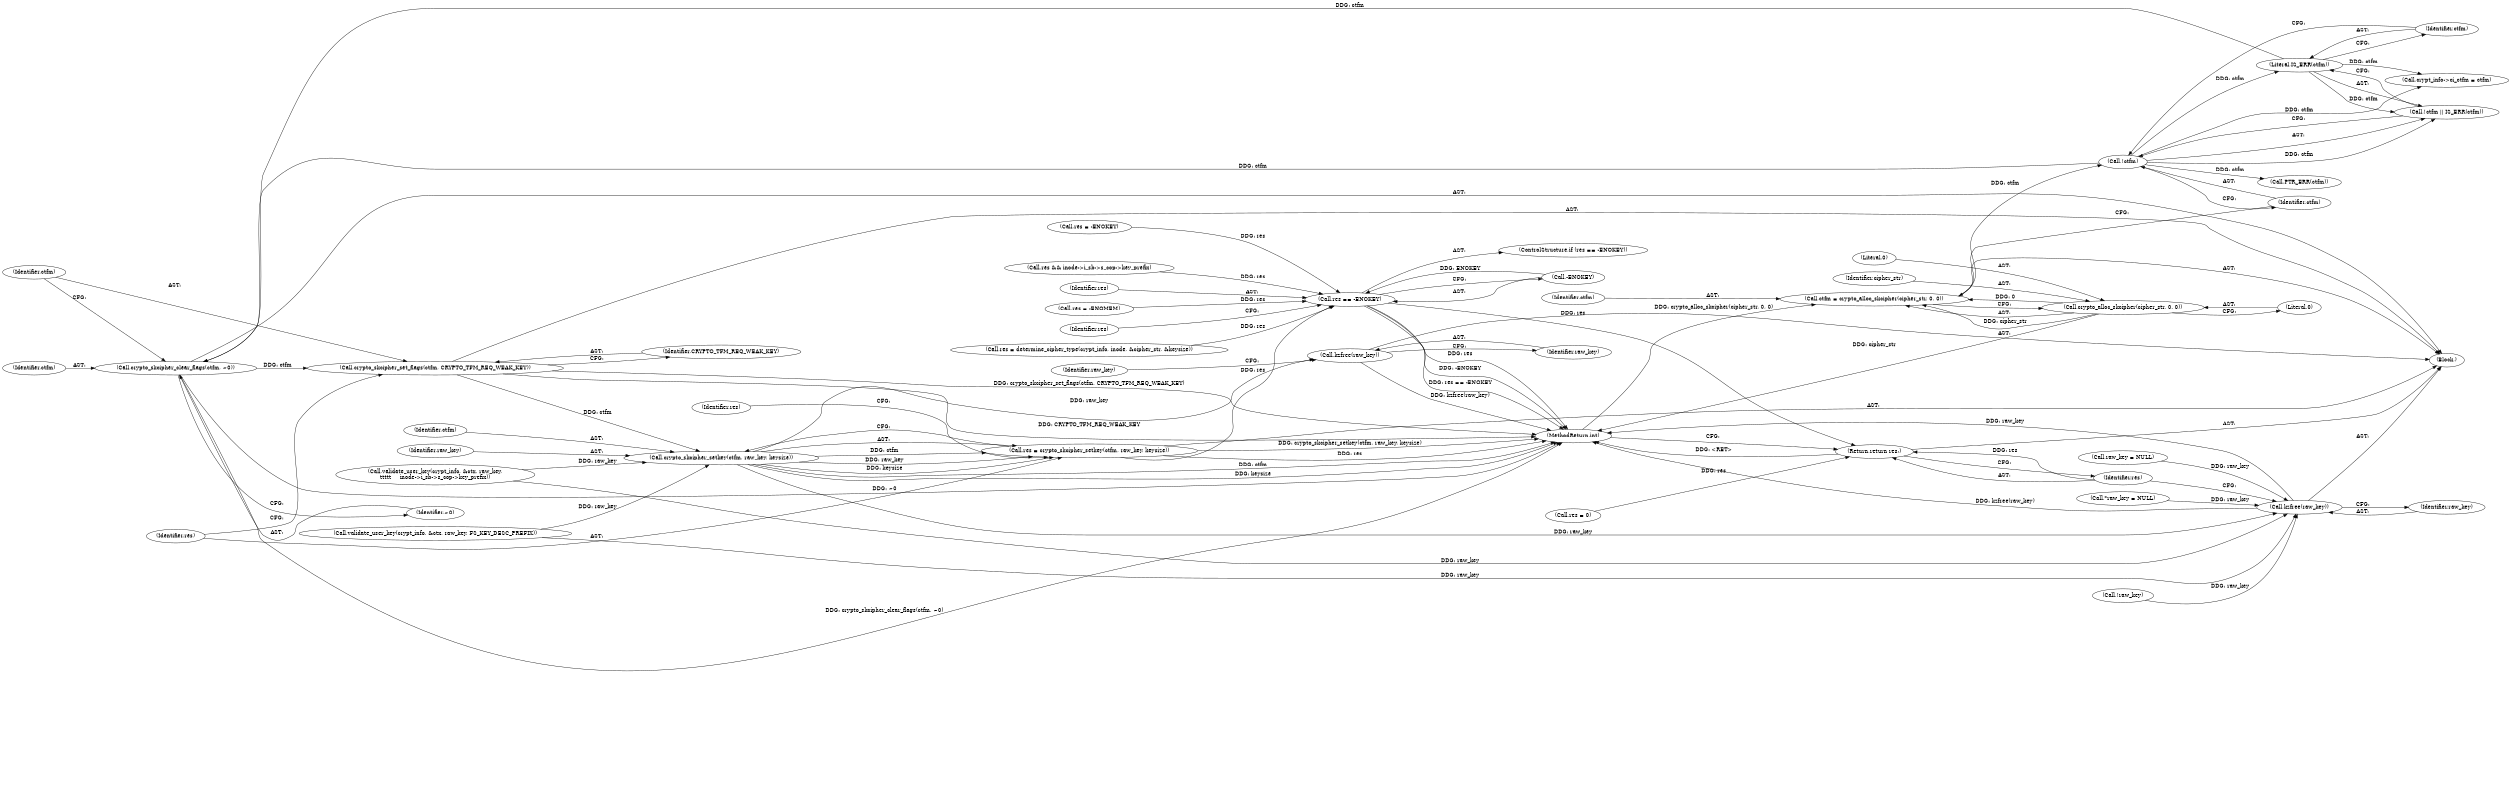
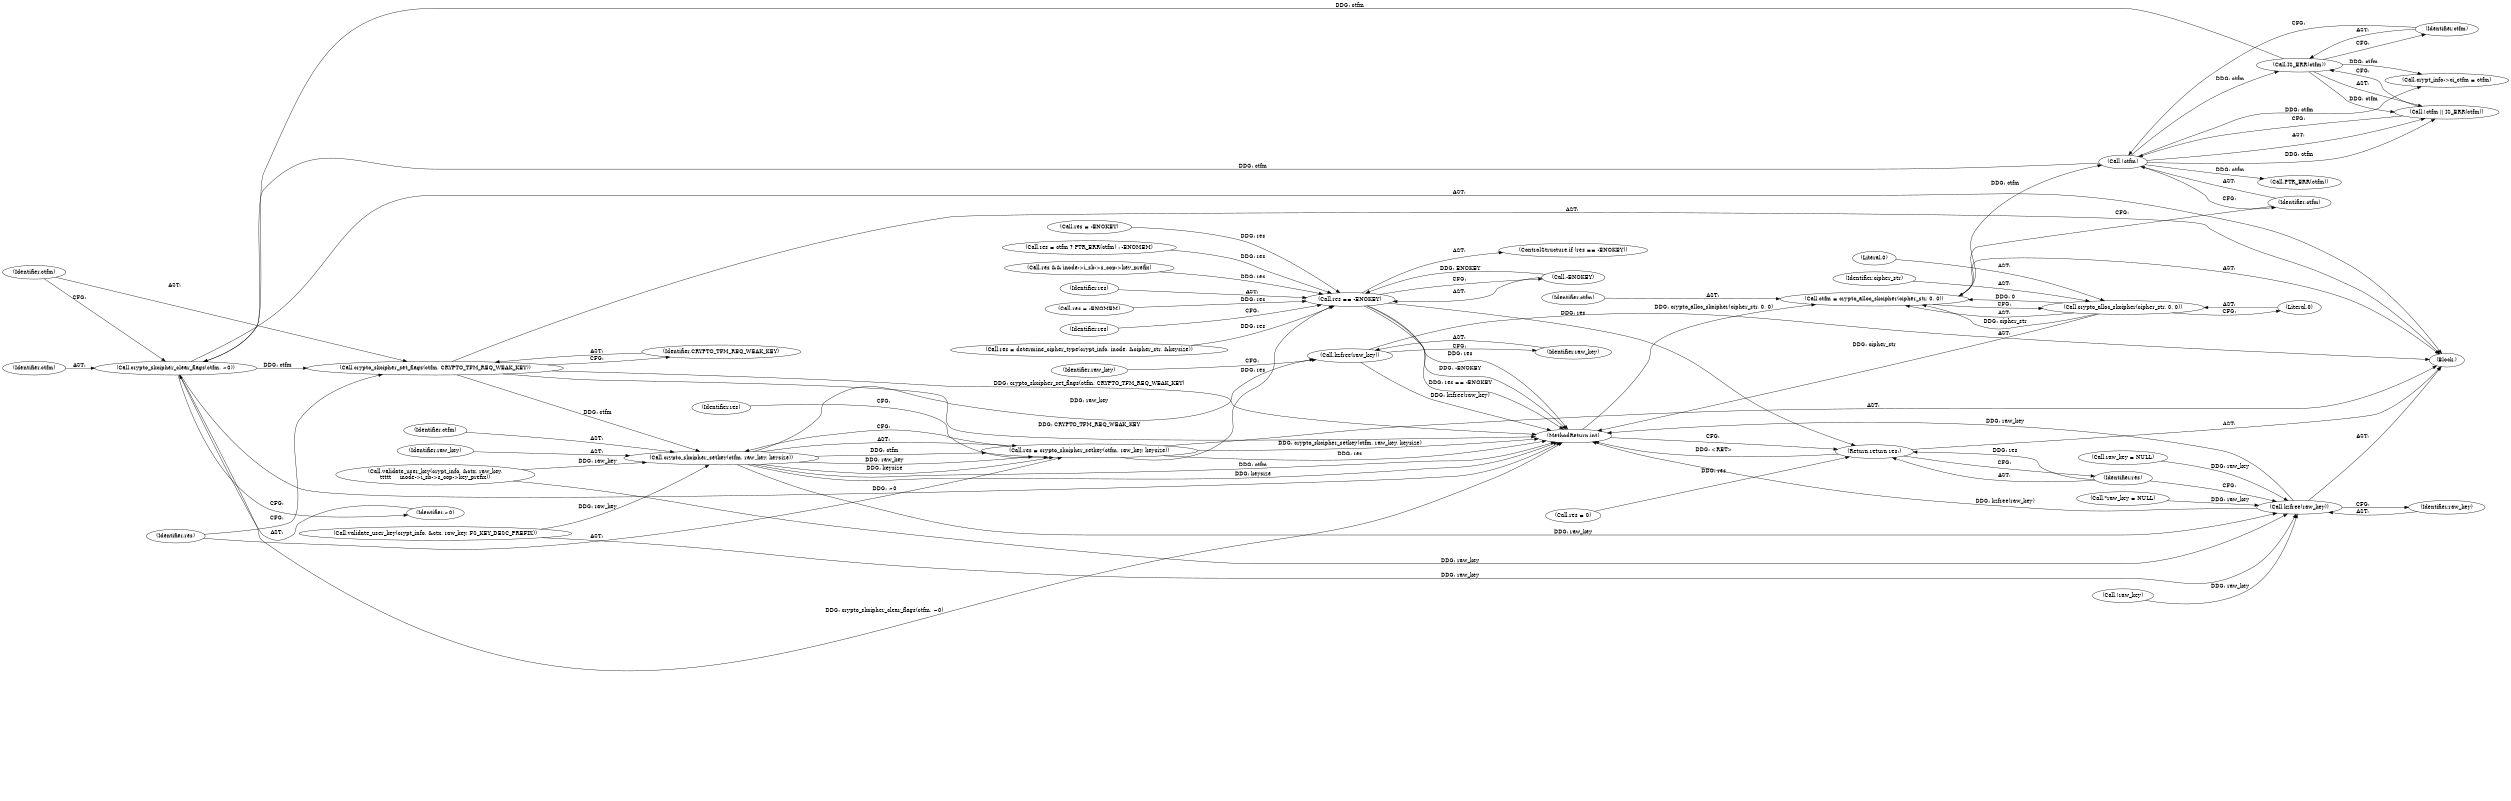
  digraph {
    rankdir=LR
    n1 [label="(Call,crypto_skcipher_clear_flags(ctfm, ~0))"]
    n2 [label="(Call,crypto_skcipher_set_flags(ctfm, CRYPTO_TFM_REQ_WEAK_KEY))"]
    n3 [label="(MethodReturn,int)"]
    n4 [label="(Identifier,~0)"]
    n5 [label="(Block,)"]
    n6 [label="(Call,crypto_skcipher_setkey(ctfm, raw_key, keysize))"]
    n7 [label="(Identifier,CRYPTO_TFM_REQ_WEAK_KEY)"]
    n8 [label="(Call,ctfm = crypto_alloc_skcipher(cipher_str, 0, 0))"]
    n9 [label="(Return,return res;)"]
-   n10 [label="(Literal,IS_ERR(ctfm))"]
+   n10 [label="(Call,IS_ERR(ctfm))"]
    n11 [label="(Call,!ctfm || IS_ERR(ctfm))"]
    n12 [label="(Identifier,ctfm)"]
    n13 [label="(Call,crypt_info->ci_ctfm = ctfm)"]
    n14 [label="(Call,!ctfm)"]
    n15 [label="(Call,PTR_ERR(ctfm))"]
    n16 [label="(Identifier,ctfm)"]
    n17 [label="(Call,crypto_alloc_skcipher(cipher_str, 0, 0))"]
    n18 [label="(Literal,0)"]
    n19 [label="(Call,res = crypto_skcipher_setkey(ctfm, raw_key, keysize))"]
    n20 [label="(Call,kzfree(raw_key))"]
    n21 [label="(Call,kzfree(raw_key))"]
    n22 [label="(Call,res == -ENOKEY)"]
    n23 [label="(Identifier,raw_key)"]
    n24 [label="(Identifier,raw_key)"]
    n25 [label="(ControlStructure,if (res == -ENOKEY))"]
    n26 [label="(Call,-ENOKEY)"]
    n27 [label="(Identifier,res)"]
    n28 [label="(Call,res = determine_cipher_type(crypt_info, inode, &cipher_str, &keysize))"]
    n29 [label="(Call,res = -ENOKEY)"]
    n30 [label="(Call,!raw_key)"]
    n31 [label="(Call,raw_key = NULL)"]
+   n32 [label="(Call,res = ctfm ? PTR_ERR(ctfm) : -ENOMEM)"]
    n33 [label="(Identifier,res)"]
    n34 [label="(Literal,0)"]
    n35 [label="(Call,res && inode->i_sb->s_cop->key_prefix)"]
    n36 [label="(Identifier,ctfm)"]
    n37 [label="(Identifier,res)"]
    n38 [label="(Call,res = -ENOMEM)"]
    n39 [label="(Identifier,res)"]
    n40 [label="(Identifier,ctfm)"]
    n41 [label="(Identifier,raw_key)"]
    n42 [label="(Call,*raw_key = NULL)"]
    n43 [label="(Call,validate_user_key(crypt_info, &ctx, raw_key, FS_KEY_DESC_PREFIX))"]
    n44 [label="(Identifier,res)"]
    n45 [label="(Call,validate_user_key(crypt_info, &ctx, raw_key,\n\t\t\t\t\t     inode->i_sb->s_cop->key_prefix))"]
    n46 [label="(Identifier,ctfm)"]
    n47 [label="(Call,res = 0)"]
    n48 [label="(Identifier,raw_key)"]
    n49 [label="(Identifier,ctfm)"]
    n50 [label="(Identifier,cipher_str)"]
    n1 -> n2 [label="DDG: ctfm"]
    n1 -> n3 [label="DDG: ~0"]
    n1 -> n3 [label="DDG: crypto_skcipher_clear_flags(ctfm, ~0)"]
    n1 -> n4 [label="CFG: "]
    n1 -> n5 [label="AST: "]
    n2 -> n3 [label="DDG: CRYPTO_TFM_REQ_WEAK_KEY"]
    n2 -> n3 [label="DDG: crypto_skcipher_set_flags(ctfm, CRYPTO_TFM_REQ_WEAK_KEY)"]
    n2 -> n5 [label="AST: "]
    n2 -> n6 [label="DDG: ctfm"]
    n2 -> n7 [label="CFG: "]
    n3 -> n8 [label="DDG: crypto_alloc_skcipher(cipher_str, 0, 0)"]
    n3 -> n9 [label="CFG: "]
    n4 -> n1 [label="AST: "]
    n6 -> n3 [label="DDG: ctfm"]
    n6 -> n3 [label="DDG: keysize"]
    n6 -> n19 [label="AST: "]
    n6 -> n19 [label="DDG: ctfm"]
    n6 -> n19 [label="DDG: raw_key"]
    n6 -> n19 [label="DDG: keysize"]
    n6 -> n20 [label="DDG: raw_key"]
    n6 -> n21 [label="DDG: raw_key"]
    n7 -> n2 [label="AST: "]
    n8 -> n5 [label="AST: "]
    n8 -> n14 [label="DDG: ctfm"]
    n8 -> n17 [label="CFG: "]
    n9 -> n3 [label="DDG: <RET>"]
    n9 -> n5 [label="AST: "]
    n9 -> n27 [label="CFG: "]
    n10 -> n1 [label="DDG: ctfm"]
    n10 -> n11 [label="AST: "]
    n10 -> n11 [label="DDG: ctfm"]
    n10 -> n12 [label="CFG: "]
    n10 -> n13 [label="DDG: ctfm"]
    n11 -> n10 [label="CFG: "]
    n11 -> n14 [label="CFG: "]
    n12 -> n10 [label="AST: "]
    n12 -> n14 [label="CFG: "]
    n14 -> n1 [label="DDG: ctfm"]
    n14 -> n10 [label="DDG: ctfm"]
    n14 -> n11 [label="AST: "]
    n14 -> n11 [label="DDG: ctfm"]
    n14 -> n13 [label="DDG: ctfm"]
    n14 -> n15 [label="DDG: ctfm"]
    n14 -> n16 [label="CFG: "]
    n16 -> n8 [label="CFG: "]
    n16 -> n14 [label="AST: "]
    n17 -> n3 [label="DDG: cipher_str"]
    n17 -> n8 [label="AST: "]
    n17 -> n8 [label="DDG: cipher_str"]
    n17 -> n8 [label="DDG: 0"]
    n17 -> n18 [label="CFG: "]
    n18 -> n17 [label="AST: "]
    n19 -> n3 [label="DDG: crypto_skcipher_setkey(ctfm, raw_key, keysize)"]
    n19 -> n3 [label="DDG: res"]
    n19 -> n5 [label="AST: "]
    n19 -> n6 [label="CFG: "]
    n19 -> n22 [label="DDG: res"]
    n20 -> n3 [label="DDG: kzfree(raw_key)"]
    n20 -> n5 [label="AST: "]
    n20 -> n23 [label="CFG: "]
    n21 -> n3 [label="DDG: kzfree(raw_key)"]
    n21 -> n3 [label="DDG: raw_key"]
    n21 -> n5 [label="AST: "]
    n21 -> n24 [label="CFG: "]
    n22 -> n3 [label="DDG: res"]
    n22 -> n3 [label="DDG: -ENOKEY"]
    n22 -> n3 [label="DDG: res == -ENOKEY"]
    n22 -> n9 [label="DDG: res"]
    n22 -> n25 [label="AST: "]
    n22 -> n26 [label="CFG: "]
    n23 -> n20 [label="AST: "]
    n24 -> n21 [label="AST: "]
    n26 -> n22 [label="AST: "]
    n26 -> n22 [label="DDG: ENOKEY"]
    n27 -> n9 [label="AST: "]
    n27 -> n9 [label="DDG: res"]
    n27 -> n21 [label="CFG: "]
    n28 -> n22 [label="DDG: res"]
    n29 -> n22 [label="DDG: res"]
    n30 -> n21 [label="DDG: raw_key"]
    n31 -> n21 [label="DDG: raw_key"]
+   n32 -> n22 [label="DDG: res"]
    n33 -> n19 [label="CFG: "]
    n34 -> n17 [label="AST: "]
    n35 -> n22 [label="DDG: res"]
    n36 -> n8 [label="AST: "]
    n37 -> n22 [label="AST: "]
    n38 -> n22 [label="DDG: res"]
    n39 -> n2 [label="CFG: "]
    n39 -> n19 [label="AST: "]
    n40 -> n1 [label="CFG: "]
    n40 -> n2 [label="AST: "]
    n41 -> n6 [label="AST: "]
    n42 -> n21 [label="DDG: raw_key"]
    n43 -> n6 [label="DDG: raw_key"]
    n43 -> n21 [label="DDG: raw_key"]
    n44 -> n22 [label="CFG: "]
    n45 -> n6 [label="DDG: raw_key"]
    n45 -> n21 [label="DDG: raw_key"]
    n46 -> n6 [label="AST: "]
    n47 -> n9 [label="DDG: res"]
    n48 -> n20 [label="CFG: "]
    n49 -> n1 [label="AST: "]
    n50 -> n17 [label="AST: "]
  }
